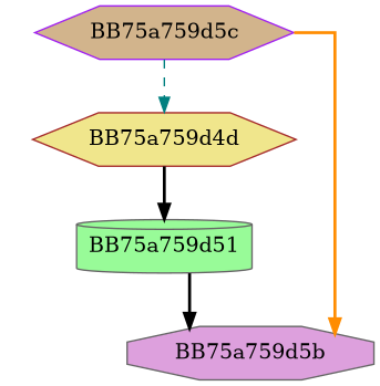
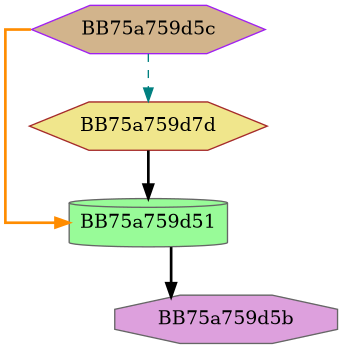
  digraph {
    splines=ortho
    node [color=gray40 shape=hexagon style=filled]
    edge [color=black style=bold]
    n1 [color=purple fillcolor=tan label=BB75a759d5c]
    BB75a759d51 [fillcolor=palegreen shape=cylinder]
-   BB75a759d4d [color=brown fillcolor=khaki]
+   BB75a759d4d [color=brown fillcolor=khaki label=BB75a759d7d]
    BB75a759d5b [fillcolor=plum shape=octagon]
-   n1 -> BB75a759d5b [color=darkorange]
+   n1 -> BB75a759d51 [color=darkorange]
    n1 -> BB75a759d4d [color=teal style=dashed]
    BB75a759d51 -> BB75a759d5b
    BB75a759d4d -> BB75a759d51
  }
